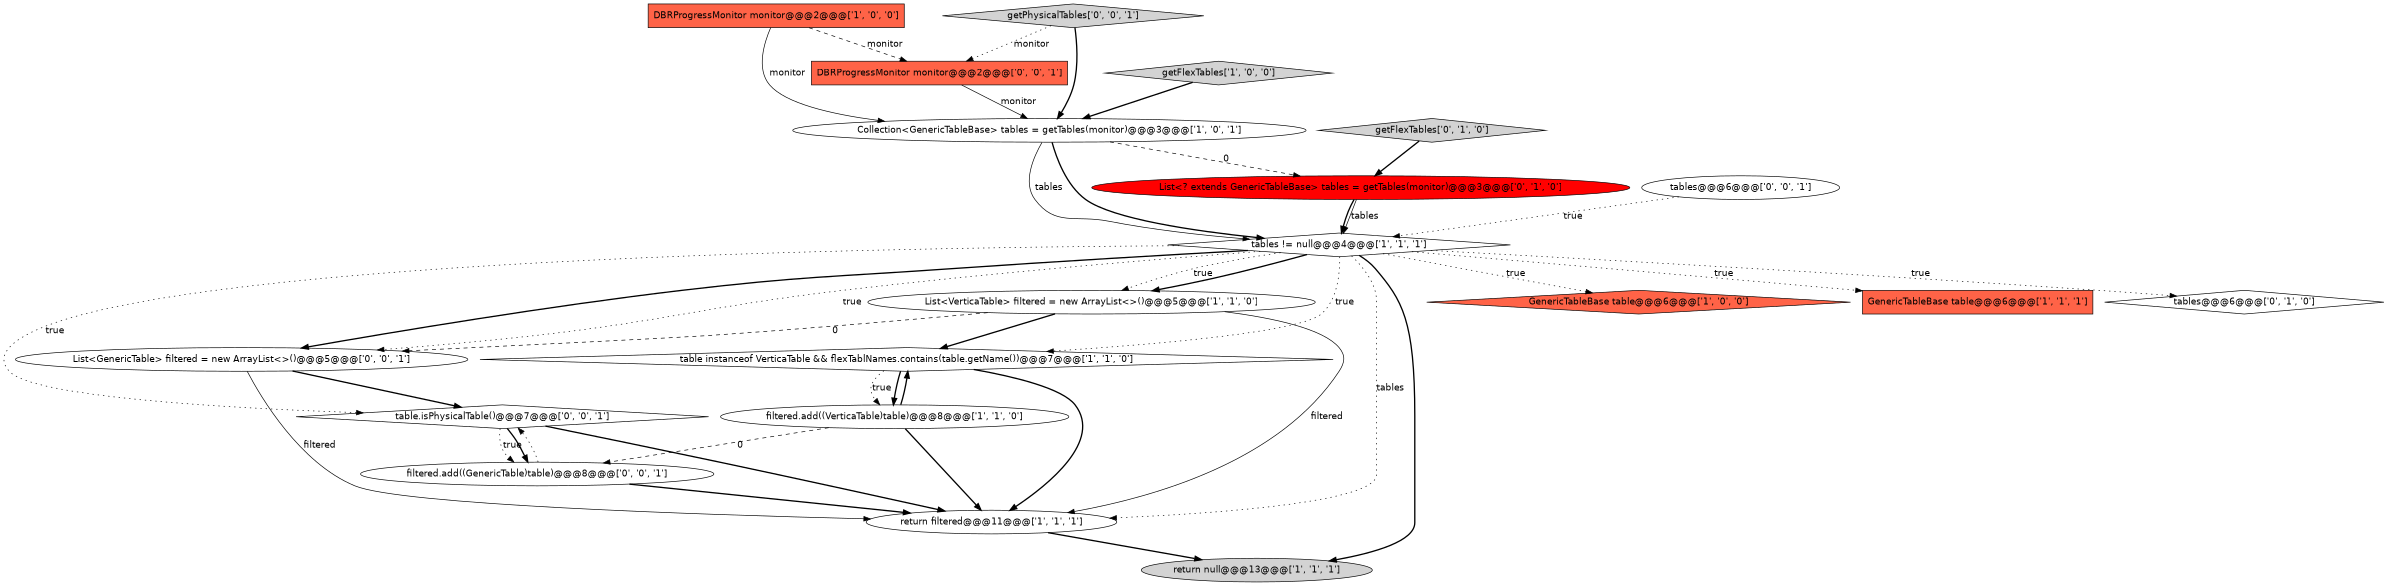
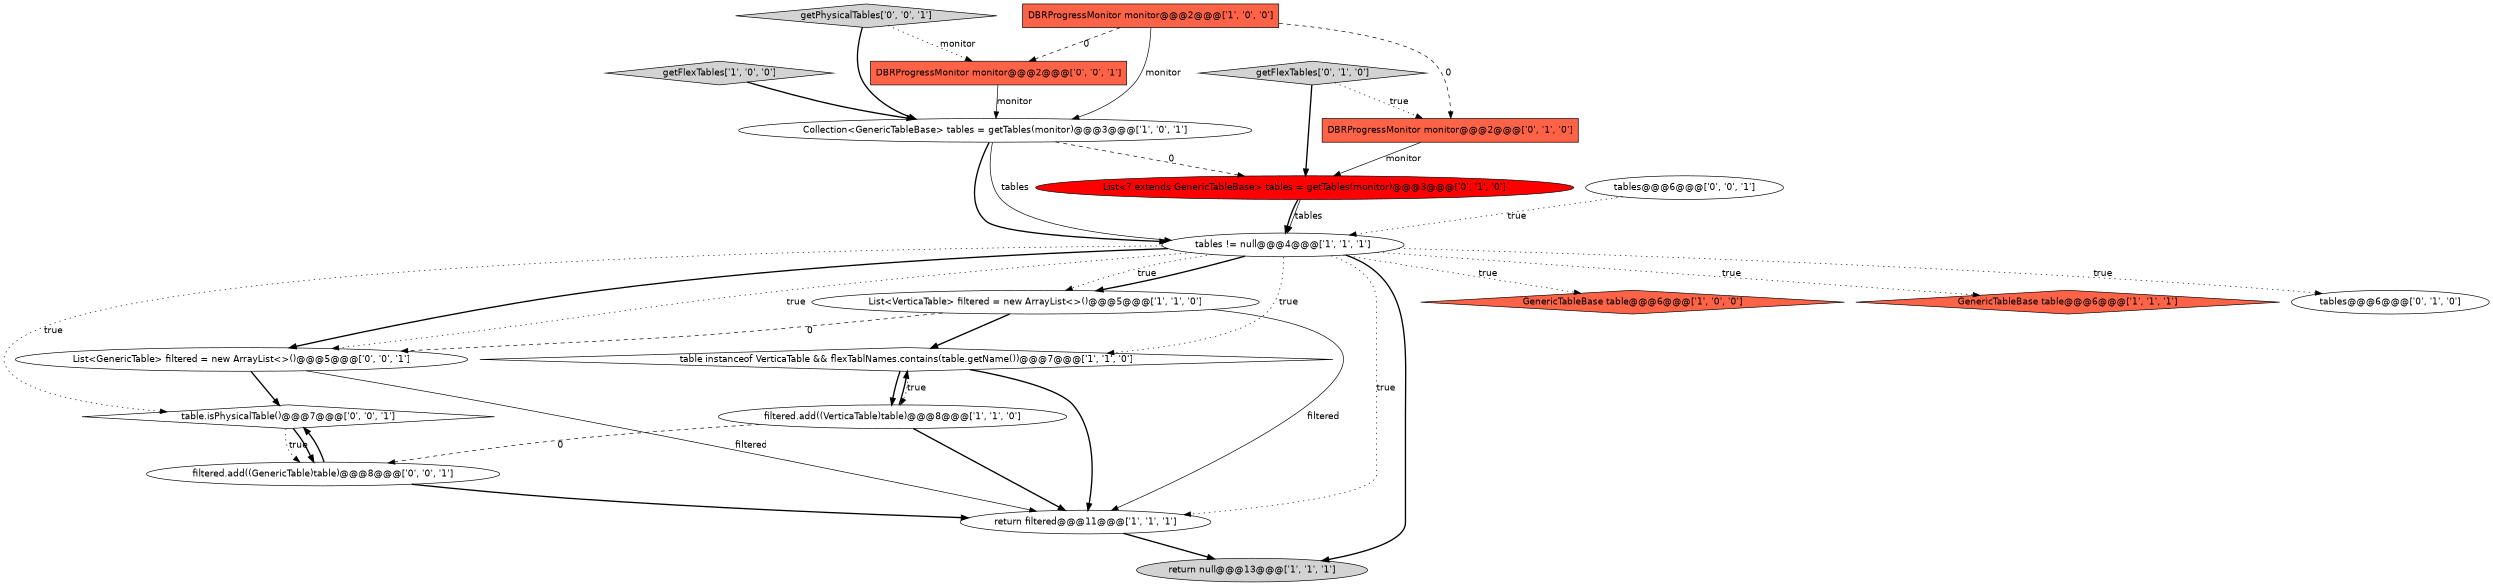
  digraph {
    fontname="DejaVu Sans"
    node [fillcolor=white fontname="DejaVu Sans" shape=ellipse style=filled]
    edge [fontname="DejaVu Sans" style=bold]
    n1 [label="List<GenericTable> filtered = new ArrayList<>()@@@5@@@['0', '0', '1']"]
    n2 [label="table.isPhysicalTable()@@@7@@@['0', '0', '1']" shape=diamond]
    n3 [label="return filtered@@@11@@@['1', '1', '1']"]
    n4 [label="filtered.add((GenericTable)table)@@@8@@@['0', '0', '1']"]
    n5 [fillcolor=lightgray label="return null@@@13@@@['1', '1', '1']"]
    n6 [label="List<VerticaTable> filtered = new ArrayList<>()@@@5@@@['1', '1', '0']"]
    n7 [label="table instanceof VerticaTable && flexTablNames.contains(table.getName())@@@7@@@['1', '1', '0']" shape=diamond]
    n8 [label="filtered.add((VerticaTable)table)@@@8@@@['1', '1', '0']"]
    n9 [fillcolor=tomato label="DBRProgressMonitor monitor@@@2@@@['1', '0', '0']" shape=box]
    n10 [label="Collection<GenericTableBase> tables = getTables(monitor)@@@3@@@['1', '0', '1']"]
    n11 [fillcolor=tomato label="DBRProgressMonitor monitor@@@2@@@['0', '0', '1']" shape=box]
-   n13 [label="tables != null@@@4@@@['1', '1', '1']" shape=diamond]
+   n12 [fillcolor=tomato label="DBRProgressMonitor monitor@@@2@@@['0', '1', '0']" shape=box]
+   n13 [label="tables != null@@@4@@@['1', '1', '1']"]
    n14 [fillcolor=red label="List<? extends GenericTableBase> tables = getTables(monitor)@@@3@@@['0', '1', '0']"]
    n15 [fillcolor=tomato label="GenericTableBase table@@@6@@@['1', '0', '0']" shape=diamond]
-   n16 [fillcolor=tomato label="GenericTableBase table@@@6@@@['1', '1', '1']" shape=box]
-   n17 [label="tables@@@6@@@['0', '1', '0']" shape=diamond]
+   n16 [fillcolor=tomato label="GenericTableBase table@@@6@@@['1', '1', '1']" shape=diamond]
+   n17 [label="tables@@@6@@@['0', '1', '0']"]
    n18 [label="tables@@@6@@@['0', '0', '1']"]
    n19 [fillcolor=lightgray label="getFlexTables['0', '1', '0']" shape=diamond]
    n20 [fillcolor=lightgray label="getPhysicalTables['0', '0', '1']" shape=diamond]
    n21 [fillcolor=lightgray label="getFlexTables['1', '0', '0']" shape=diamond]
    n1 -> n2
    n1 -> n3 [label=filtered style=solid]
-   n2 -> n3
    n2 -> n4 [label=true style=dotted]
    n2 -> n4
    n3 -> n5
-   n4 -> n2 [style=dotted]
+   n4 -> n2
    n4 -> n3
    n6 -> n1 [label=0 style=dashed]
    n6 -> n3 [label=filtered style=solid]
    n6 -> n7
    n7 -> n3
    n7 -> n8 [label=true style=dotted]
    n7 -> n8
    n8 -> n3
    n8 -> n4 [label=0 style=dashed]
    n8 -> n7
    n9 -> n10 [label=monitor style=solid]
-   n9 -> n11 [label=monitor style=dashed]
+   n9 -> n11 [label=0 style=dashed]
+   n9 -> n12 [label=0 style=dashed]
    n10 -> n13
    n10 -> n13 [label=tables style=solid]
    n10 -> n14 [label=0 style=dashed]
    n11 -> n10 [label=monitor style=solid]
+   n12 -> n14 [label=monitor style=solid]
    n13 -> n1 [label=true style=dotted]
    n13 -> n1
    n13 -> n2 [label=true style=dotted]
-   n13 -> n3 [label=tables style=dotted]
+   n13 -> n3 [label=true style=dotted]
    n13 -> n5
    n13 -> n6 [label=true style=dotted]
    n13 -> n6
    n13 -> n7 [label=true style=dotted]
    n13 -> n15 [label=true style=dotted]
    n13 -> n16 [label=true style=dotted]
    n13 -> n17 [label=true style=dotted]
    n14 -> n13 [label=tables style=solid]
    n14 -> n13
    n18 -> n13 [label=true style=dotted]
+   n19 -> n12 [label=true style=dotted]
    n19 -> n14
    n20 -> n10
    n20 -> n11 [label=monitor style=dotted]
    n21 -> n10
  }
